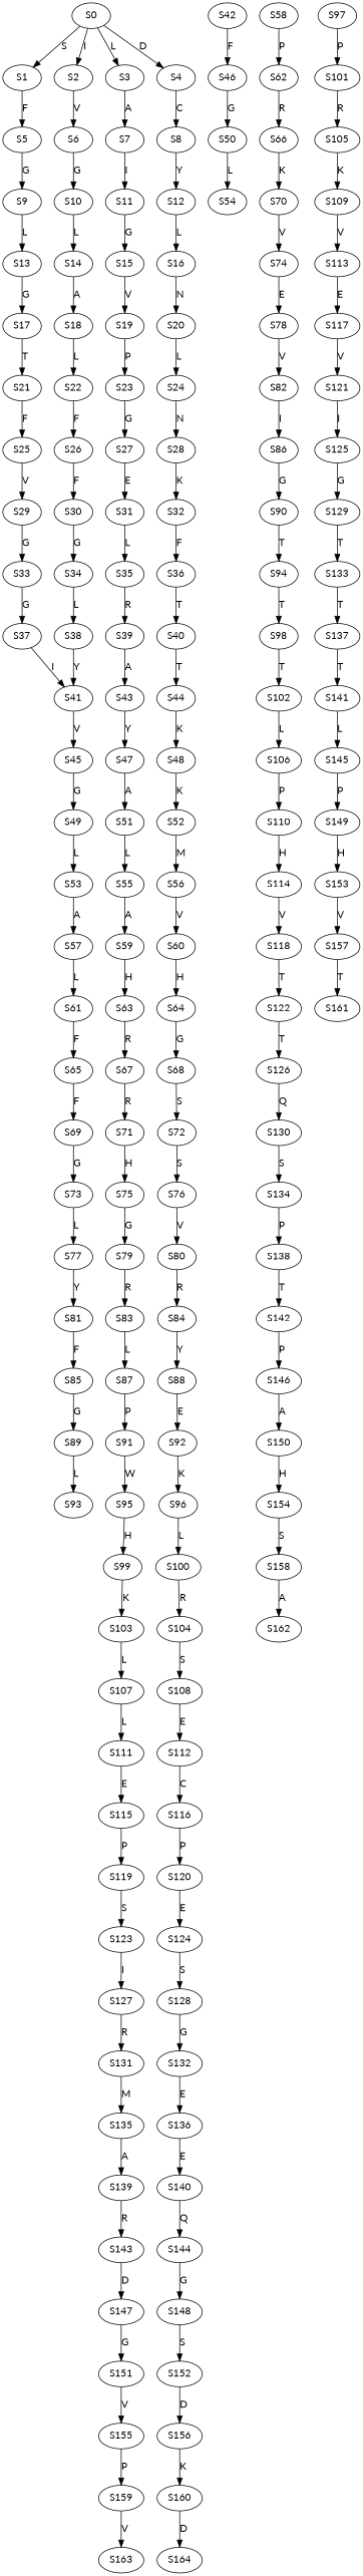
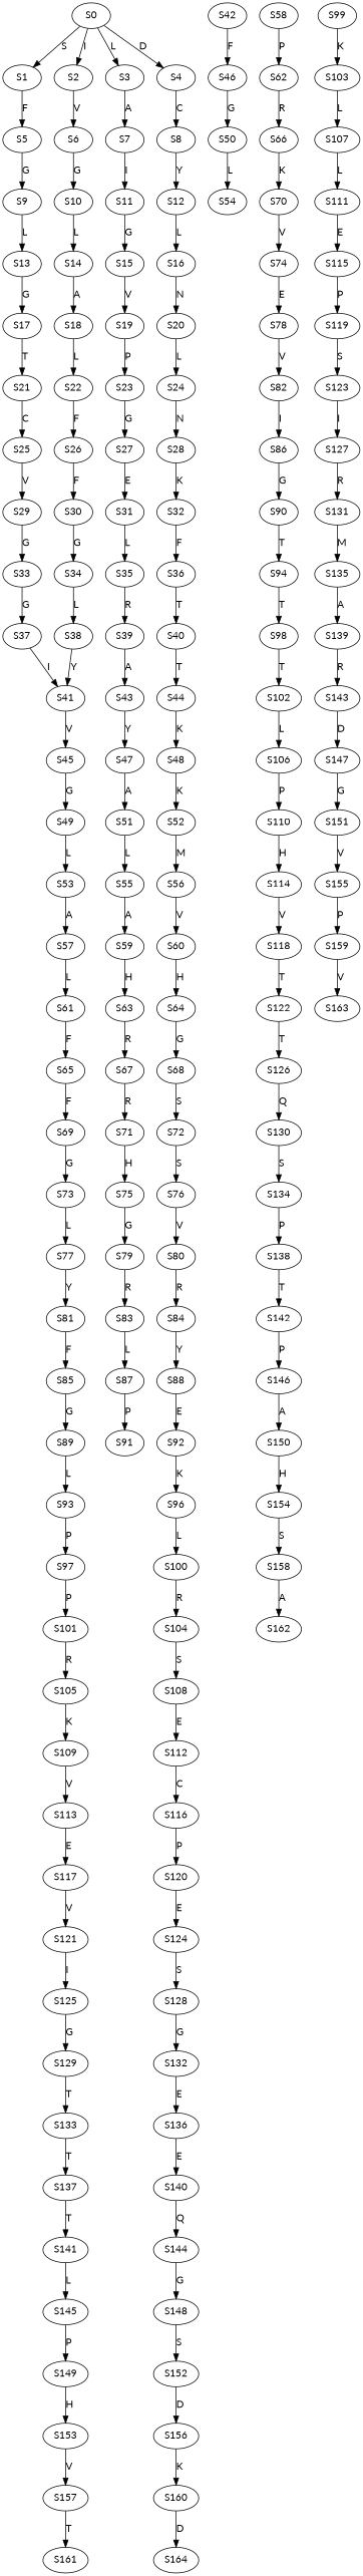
  strict digraph {
    fontname=Lato
    node [fontname=Lato]
    edge [fontname=Lato]
    S0
    S1
    S2
    S3
    S4
    S5
    S6
    S7
    S8
    S9
    S10
    S11
    S12
    S13
    S14
    S15
    S16
    S17
    S18
    S19
    S20
    S21
    S22
    S23
    S24
    S25
    S26
    S27
    S28
    S29
    S30
    S31
    S32
    S33
    S34
    S35
    S36
    S37
    S38
    S39
    S40
    S41
    S43
    S44
    S45
    S42
    S46
    S47
    S48
    S49
    S50
    S51
    S52
    S53
    S54
    S55
    S56
    S57
    S59
    S60
    S61
    S58
    S62
    S63
    S64
    S65
    S66
    S67
    S68
    S69
    S70
    S71
    S72
    S73
    S74
    S75
    S76
    S77
    S78
    S79
    S80
    S81
    S82
    S83
    S84
    S85
    S86
    S87
    S88
    S89
    S90
    S91
    S92
    S93
    S94
-   S95
    S96
    S97
    S98
    S99
    S100
    S101
    S102
    S103
    S104
    S105
    S106
    S107
    S108
    S109
    S110
    S111
    S112
    S113
    S114
    S115
    S116
    S117
    S118
    S119
    S120
    S121
    S122
    S123
    S124
    S125
    S126
    S127
    S128
    S129
    S130
    S131
    S132
    S133
    S134
    S135
    S136
    S137
    S138
    S139
    S140
    S141
    S142
    S143
    S144
    S145
    S146
    S147
    S148
    S149
    S150
    S151
    S152
    S153
    S154
    S155
    S156
    S157
    S158
    S159
    S160
    S161
    S162
    S163
    S164
    S0 -> S1 [label=S]
    S0 -> S2 [label=I]
    S0 -> S3 [label=L]
    S0 -> S4 [label=D]
    S1 -> S5 [label=F]
    S2 -> S6 [label=V]
    S3 -> S7 [label=A]
    S4 -> S8 [label=C]
    S5 -> S9 [label=G]
    S6 -> S10 [label=G]
    S7 -> S11 [label=I]
    S8 -> S12 [label=Y]
    S9 -> S13 [label=L]
    S10 -> S14 [label=L]
    S11 -> S15 [label=G]
    S12 -> S16 [label=L]
    S13 -> S17 [label=G]
    S14 -> S18 [label=A]
    S15 -> S19 [label=V]
    S16 -> S20 [label=N]
    S17 -> S21 [label=T]
    S18 -> S22 [label=L]
    S19 -> S23 [label=P]
    S20 -> S24 [label=L]
-   S21 -> S25 [label=F]
+   S21 -> S25 [label=C]
    S22 -> S26 [label=F]
    S23 -> S27 [label=G]
    S24 -> S28 [label=N]
    S25 -> S29 [label=V]
    S26 -> S30 [label=F]
    S27 -> S31 [label=E]
    S28 -> S32 [label=K]
    S29 -> S33 [label=G]
    S30 -> S34 [label=G]
    S31 -> S35 [label=L]
    S32 -> S36 [label=F]
    S33 -> S37 [label=G]
    S34 -> S38 [label=L]
    S35 -> S39 [label=R]
    S36 -> S40 [label=T]
    S37 -> S41 [label=I]
    S38 -> S41 [label=Y]
    S39 -> S43 [label=A]
    S40 -> S44 [label=T]
    S41 -> S45 [label=V]
    S43 -> S47 [label=Y]
    S44 -> S48 [label=K]
    S45 -> S49 [label=G]
    S42 -> S46 [label=F]
    S46 -> S50 [label=G]
    S47 -> S51 [label=A]
    S48 -> S52 [label=K]
    S49 -> S53 [label=L]
    S50 -> S54 [label=L]
    S51 -> S55 [label=L]
    S52 -> S56 [label=M]
    S53 -> S57 [label=A]
    S55 -> S59 [label=A]
    S56 -> S60 [label=V]
    S57 -> S61 [label=L]
    S59 -> S63 [label=H]
    S60 -> S64 [label=H]
    S61 -> S65 [label=F]
    S58 -> S62 [label=P]
    S62 -> S66 [label=R]
    S63 -> S67 [label=R]
    S64 -> S68 [label=G]
    S65 -> S69 [label=F]
    S66 -> S70 [label=K]
    S67 -> S71 [label=R]
    S68 -> S72 [label=S]
    S69 -> S73 [label=G]
    S70 -> S74 [label=V]
    S71 -> S75 [label=H]
    S72 -> S76 [label=S]
    S73 -> S77 [label=L]
    S74 -> S78 [label=E]
    S75 -> S79 [label=G]
    S76 -> S80 [label=V]
    S77 -> S81 [label=Y]
    S78 -> S82 [label=V]
    S79 -> S83 [label=R]
    S80 -> S84 [label=R]
    S81 -> S85 [label=F]
    S82 -> S86 [label=I]
    S83 -> S87 [label=L]
    S84 -> S88 [label=Y]
    S85 -> S89 [label=G]
    S86 -> S90 [label=G]
    S87 -> S91 [label=P]
    S88 -> S92 [label=E]
    S89 -> S93 [label=L]
    S90 -> S94 [label=T]
-   S91 -> S95 [label=W]
    S92 -> S96 [label=K]
+   S93 -> S97 [label=P]
    S94 -> S98 [label=T]
-   S95 -> S99 [label=H]
    S96 -> S100 [label=L]
    S97 -> S101 [label=P]
    S98 -> S102 [label=T]
    S99 -> S103 [label=K]
    S100 -> S104 [label=R]
    S101 -> S105 [label=R]
    S102 -> S106 [label=L]
    S103 -> S107 [label=L]
    S104 -> S108 [label=S]
    S105 -> S109 [label=K]
    S106 -> S110 [label=P]
    S107 -> S111 [label=L]
    S108 -> S112 [label=E]
    S109 -> S113 [label=V]
    S110 -> S114 [label=H]
    S111 -> S115 [label=E]
    S112 -> S116 [label=C]
    S113 -> S117 [label=E]
    S114 -> S118 [label=V]
    S115 -> S119 [label=P]
    S116 -> S120 [label=P]
    S117 -> S121 [label=V]
    S118 -> S122 [label=T]
    S119 -> S123 [label=S]
    S120 -> S124 [label=E]
    S121 -> S125 [label=I]
    S122 -> S126 [label=T]
    S123 -> S127 [label=I]
    S124 -> S128 [label=S]
    S125 -> S129 [label=G]
    S126 -> S130 [label=Q]
    S127 -> S131 [label=R]
    S128 -> S132 [label=G]
    S129 -> S133 [label=T]
    S130 -> S134 [label=S]
    S131 -> S135 [label=M]
    S132 -> S136 [label=E]
    S133 -> S137 [label=T]
    S134 -> S138 [label=P]
    S135 -> S139 [label=A]
    S136 -> S140 [label=E]
    S137 -> S141 [label=T]
    S138 -> S142 [label=T]
    S139 -> S143 [label=R]
    S140 -> S144 [label=Q]
    S141 -> S145 [label=L]
    S142 -> S146 [label=P]
    S143 -> S147 [label=D]
    S144 -> S148 [label=G]
    S145 -> S149 [label=P]
    S146 -> S150 [label=A]
    S147 -> S151 [label=G]
    S148 -> S152 [label=S]
    S149 -> S153 [label=H]
    S150 -> S154 [label=H]
    S151 -> S155 [label=V]
    S152 -> S156 [label=D]
    S153 -> S157 [label=V]
    S154 -> S158 [label=S]
    S155 -> S159 [label=P]
    S156 -> S160 [label=K]
    S157 -> S161 [label=T]
    S158 -> S162 [label=A]
    S159 -> S163 [label=V]
    S160 -> S164 [label=D]
  }
